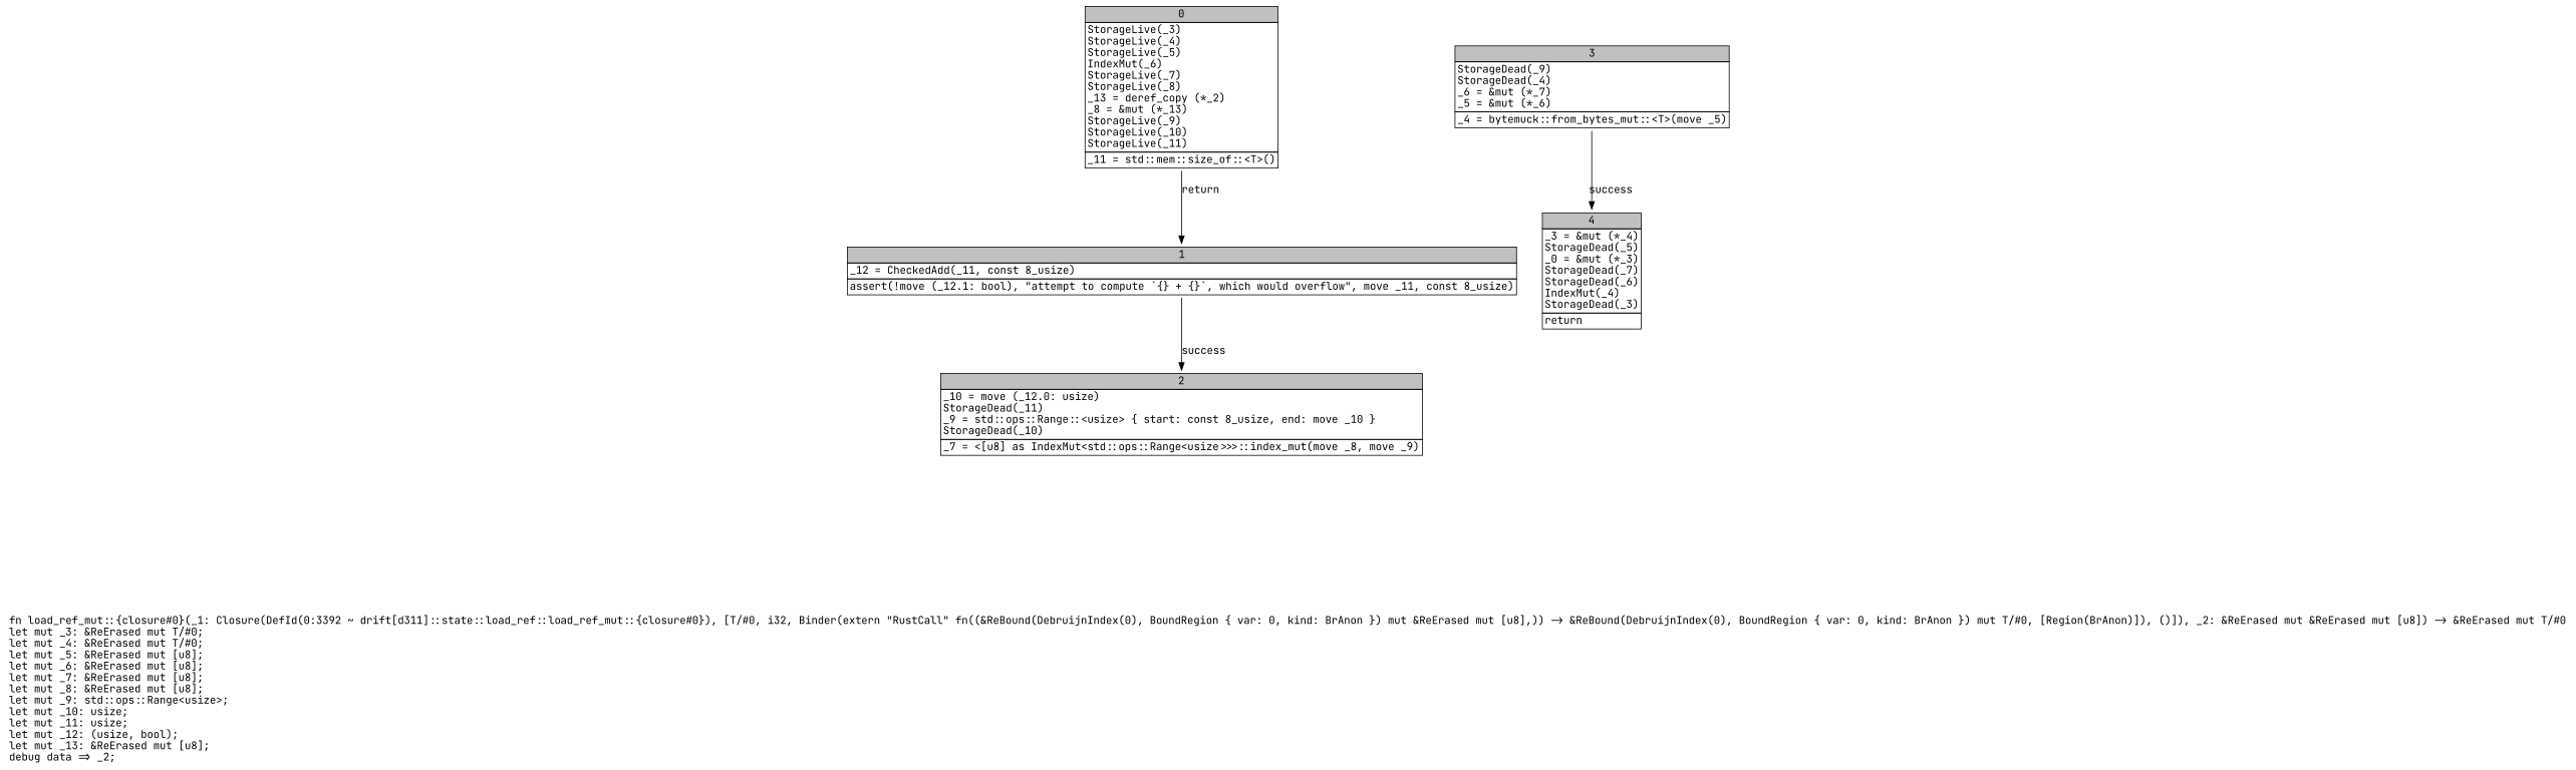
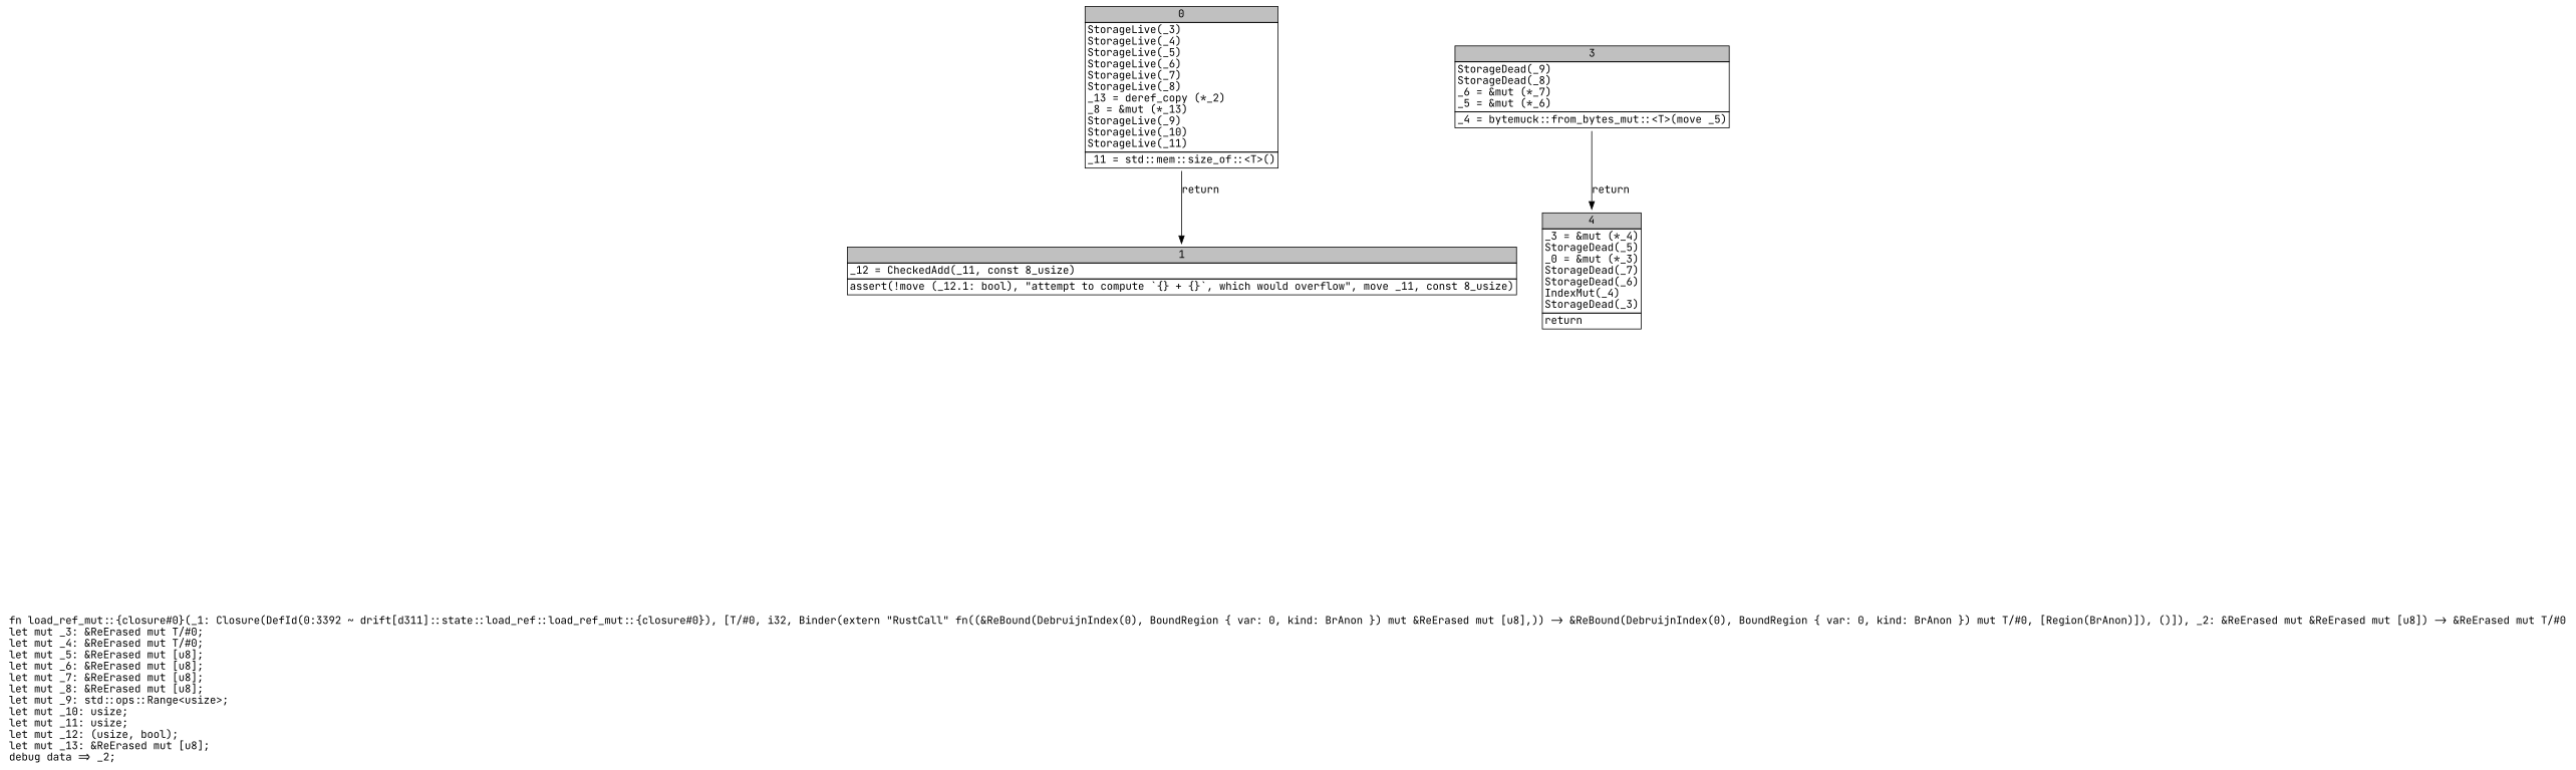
  digraph {
    fontname="JetBrains Mono"
    label=<fn load_ref_mut::{closure#0}(_1: Closure(DefId(0:3392 ~ drift[d311]::state::load_ref::load_ref_mut::{closure#0}), [T/#0, i32, Binder(extern &quot;RustCall&quot; fn((&amp;ReBound(DebruijnIndex(0), BoundRegion { var: 0, kind: BrAnon }) mut &amp;ReErased mut [u8],)) -&gt; &amp;ReBound(DebruijnIndex(0), BoundRegion { var: 0, kind: BrAnon }) mut T/#0, [Region(BrAnon)]), ()]), _2: &amp;ReErased mut &amp;ReErased mut [u8]) -&gt; &amp;ReErased mut T/#0<br align="left"/>let mut _3: &amp;ReErased mut T/#0;<br align="left"/>let mut _4: &amp;ReErased mut T/#0;<br align="left"/>let mut _5: &amp;ReErased mut [u8];<br align="left"/>let mut _6: &amp;ReErased mut [u8];<br align="left"/>let mut _7: &amp;ReErased mut [u8];<br align="left"/>let mut _8: &amp;ReErased mut [u8];<br align="left"/>let mut _9: std::ops::Range&lt;usize&gt;;<br align="left"/>let mut _10: usize;<br align="left"/>let mut _11: usize;<br align="left"/>let mut _12: (usize, bool);<br align="left"/>let mut _13: &amp;ReErased mut [u8];<br align="left"/>debug data =&gt; _2;<br align="left"/>>
    node [fontname="JetBrains Mono" shape=none]
    edge [fontname="JetBrains Mono"]
-   n1 [label=<<table border="0" cellborder="1" cellspacing="0"><tr><td bgcolor="gray" align="center" colspan="1">0</td></tr><tr><td align="left" balign="left">StorageLive(_3)<br/>StorageLive(_4)<br/>StorageLive(_5)<br/>IndexMut(_6)<br/>StorageLive(_7)<br/>StorageLive(_8)<br/>_13 = deref_copy (*_2)<br/>_8 = &amp;mut (*_13)<br/>StorageLive(_9)<br/>StorageLive(_10)<br/>StorageLive(_11)<br/></td></tr><tr><td align="left">_11 = std::mem::size_of::&lt;T&gt;()</td></tr></table>>]
+   n1 [label=<<table border="0" cellborder="1" cellspacing="0"><tr><td bgcolor="gray" align="center" colspan="1">0</td></tr><tr><td align="left" balign="left">StorageLive(_3)<br/>StorageLive(_4)<br/>StorageLive(_5)<br/>StorageLive(_6)<br/>StorageLive(_7)<br/>StorageLive(_8)<br/>_13 = deref_copy (*_2)<br/>_8 = &amp;mut (*_13)<br/>StorageLive(_9)<br/>StorageLive(_10)<br/>StorageLive(_11)<br/></td></tr><tr><td align="left">_11 = std::mem::size_of::&lt;T&gt;()</td></tr></table>>]
    n2 [label=<<table border="0" cellborder="1" cellspacing="0"><tr><td bgcolor="gray" align="center" colspan="1">1</td></tr><tr><td align="left" balign="left">_12 = CheckedAdd(_11, const 8_usize)<br/></td></tr><tr><td align="left">assert(!move (_12.1: bool), &quot;attempt to compute `{} + {}`, which would overflow&quot;, move _11, const 8_usize)</td></tr></table>>]
-   n3 [label=<<table border="0" cellborder="1" cellspacing="0"><tr><td bgcolor="gray" align="center" colspan="1">2</td></tr><tr><td align="left" balign="left">_10 = move (_12.0: usize)<br/>StorageDead(_11)<br/>_9 = std::ops::Range::&lt;usize&gt; { start: const 8_usize, end: move _10 }<br/>StorageDead(_10)<br/></td></tr><tr><td align="left">_7 = &lt;[u8] as IndexMut&lt;std::ops::Range&lt;usize&gt;&gt;&gt;::index_mut(move _8, move _9)</td></tr></table>>]
-   n4 [label=<<table border="0" cellborder="1" cellspacing="0"><tr><td bgcolor="gray" align="center" colspan="1">3</td></tr><tr><td align="left" balign="left">StorageDead(_9)<br/>StorageDead(_4)<br/>_6 = &amp;mut (*_7)<br/>_5 = &amp;mut (*_6)<br/></td></tr><tr><td align="left">_4 = bytemuck::from_bytes_mut::&lt;T&gt;(move _5)</td></tr></table>>]
+   n4 [label=<<table border="0" cellborder="1" cellspacing="0"><tr><td bgcolor="gray" align="center" colspan="1">3</td></tr><tr><td align="left" balign="left">StorageDead(_9)<br/>StorageDead(_8)<br/>_6 = &amp;mut (*_7)<br/>_5 = &amp;mut (*_6)<br/></td></tr><tr><td align="left">_4 = bytemuck::from_bytes_mut::&lt;T&gt;(move _5)</td></tr></table>>]
    n5 [label=<<table border="0" cellborder="1" cellspacing="0"><tr><td bgcolor="gray" align="center" colspan="1">4</td></tr><tr><td align="left" balign="left">_3 = &amp;mut (*_4)<br/>StorageDead(_5)<br/>_0 = &amp;mut (*_3)<br/>StorageDead(_7)<br/>StorageDead(_6)<br/>IndexMut(_4)<br/>StorageDead(_3)<br/></td></tr><tr><td align="left">return</td></tr></table>>]
    n1 -> n2 [label=return]
-   n2 -> n3 [label=success]
-   n4 -> n5 [label=success]
+   n4 -> n5 [label=return]
  }
